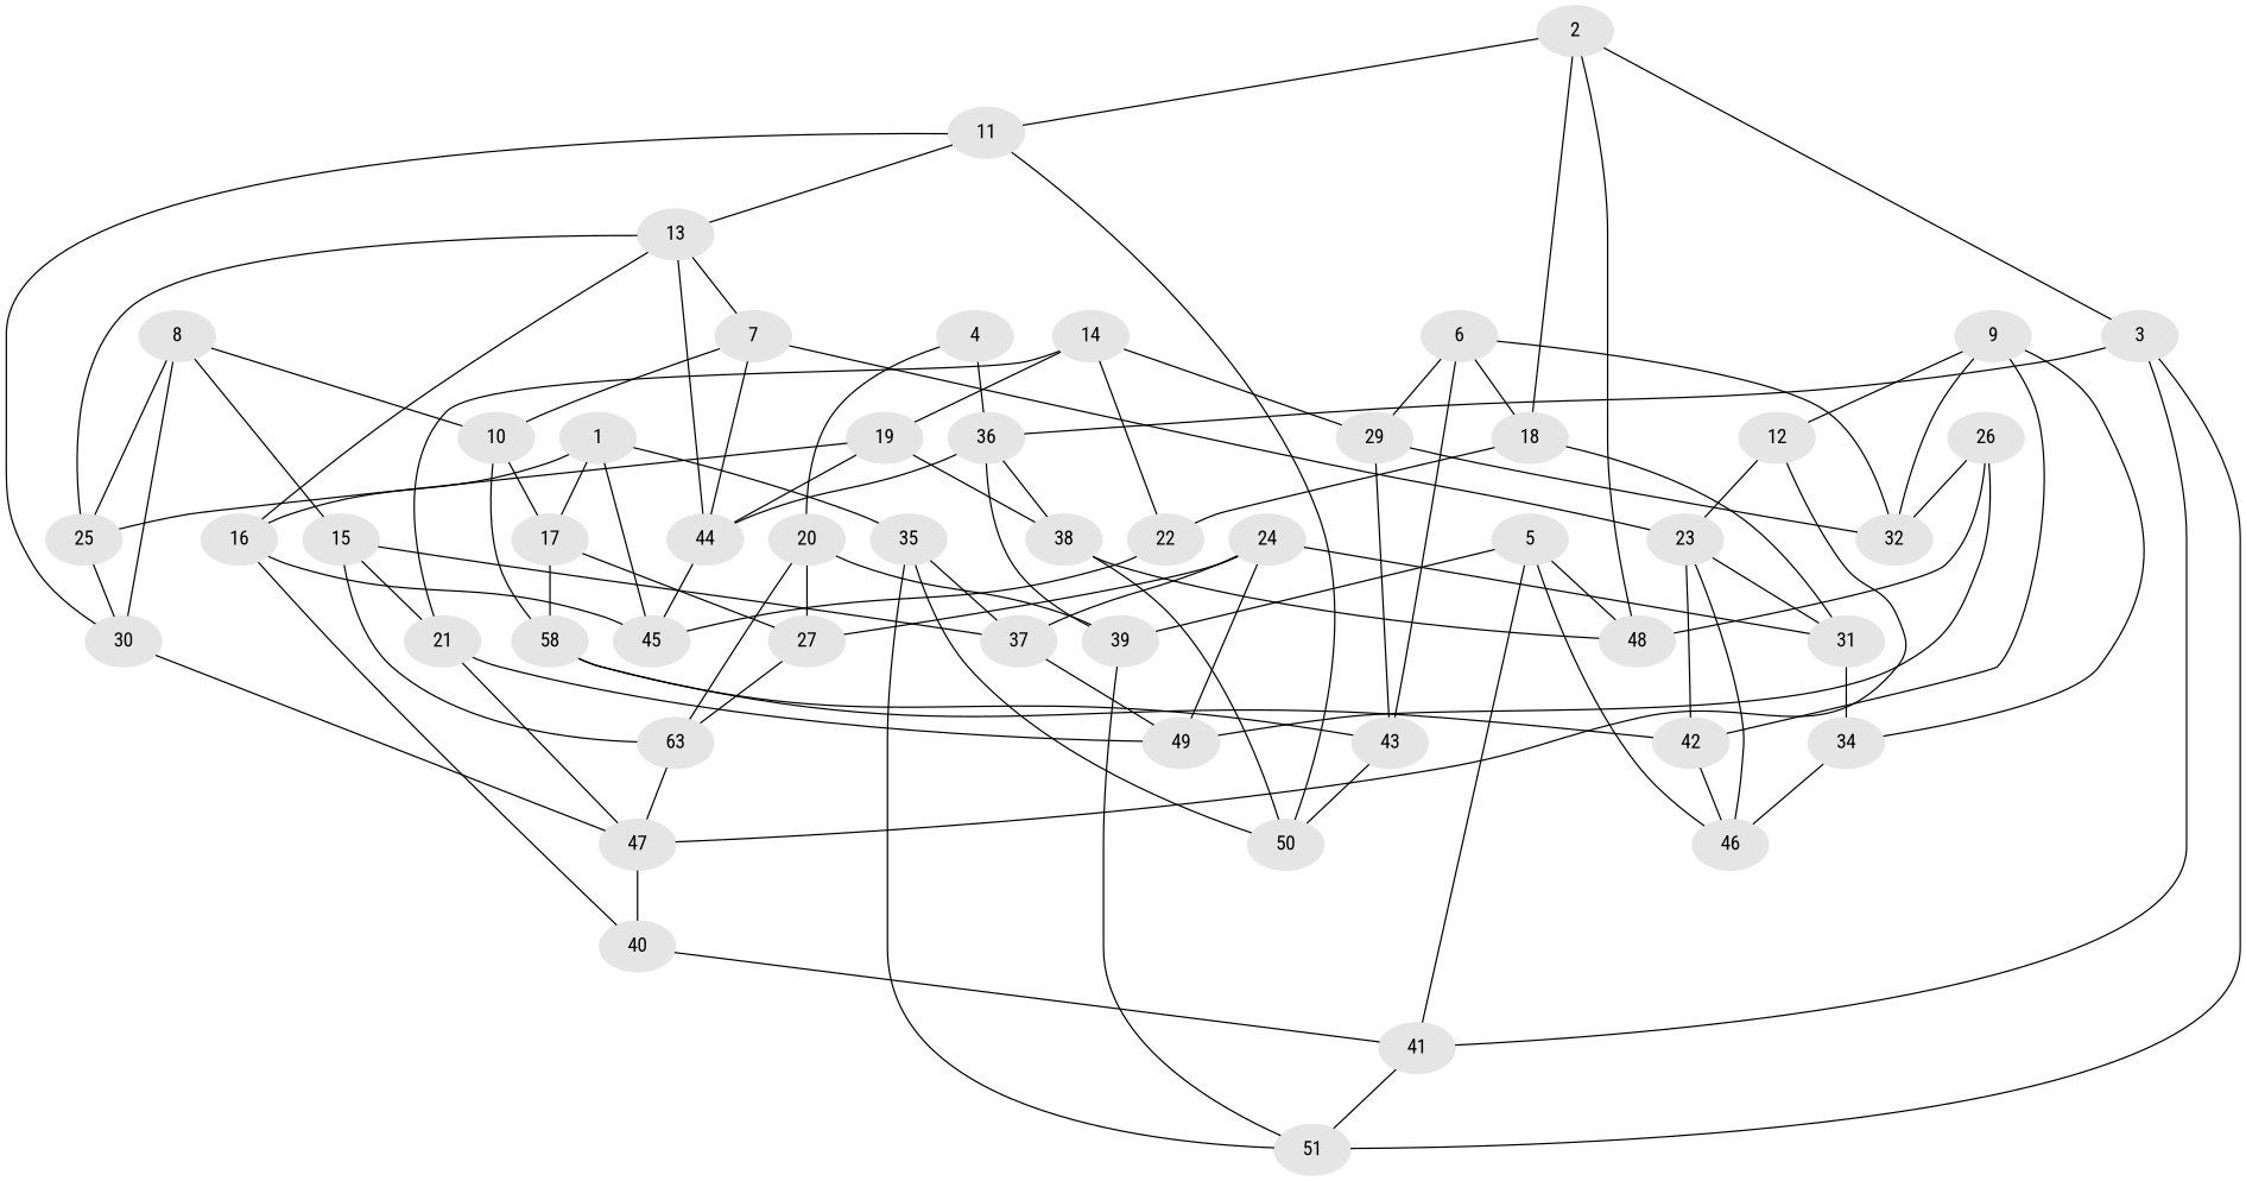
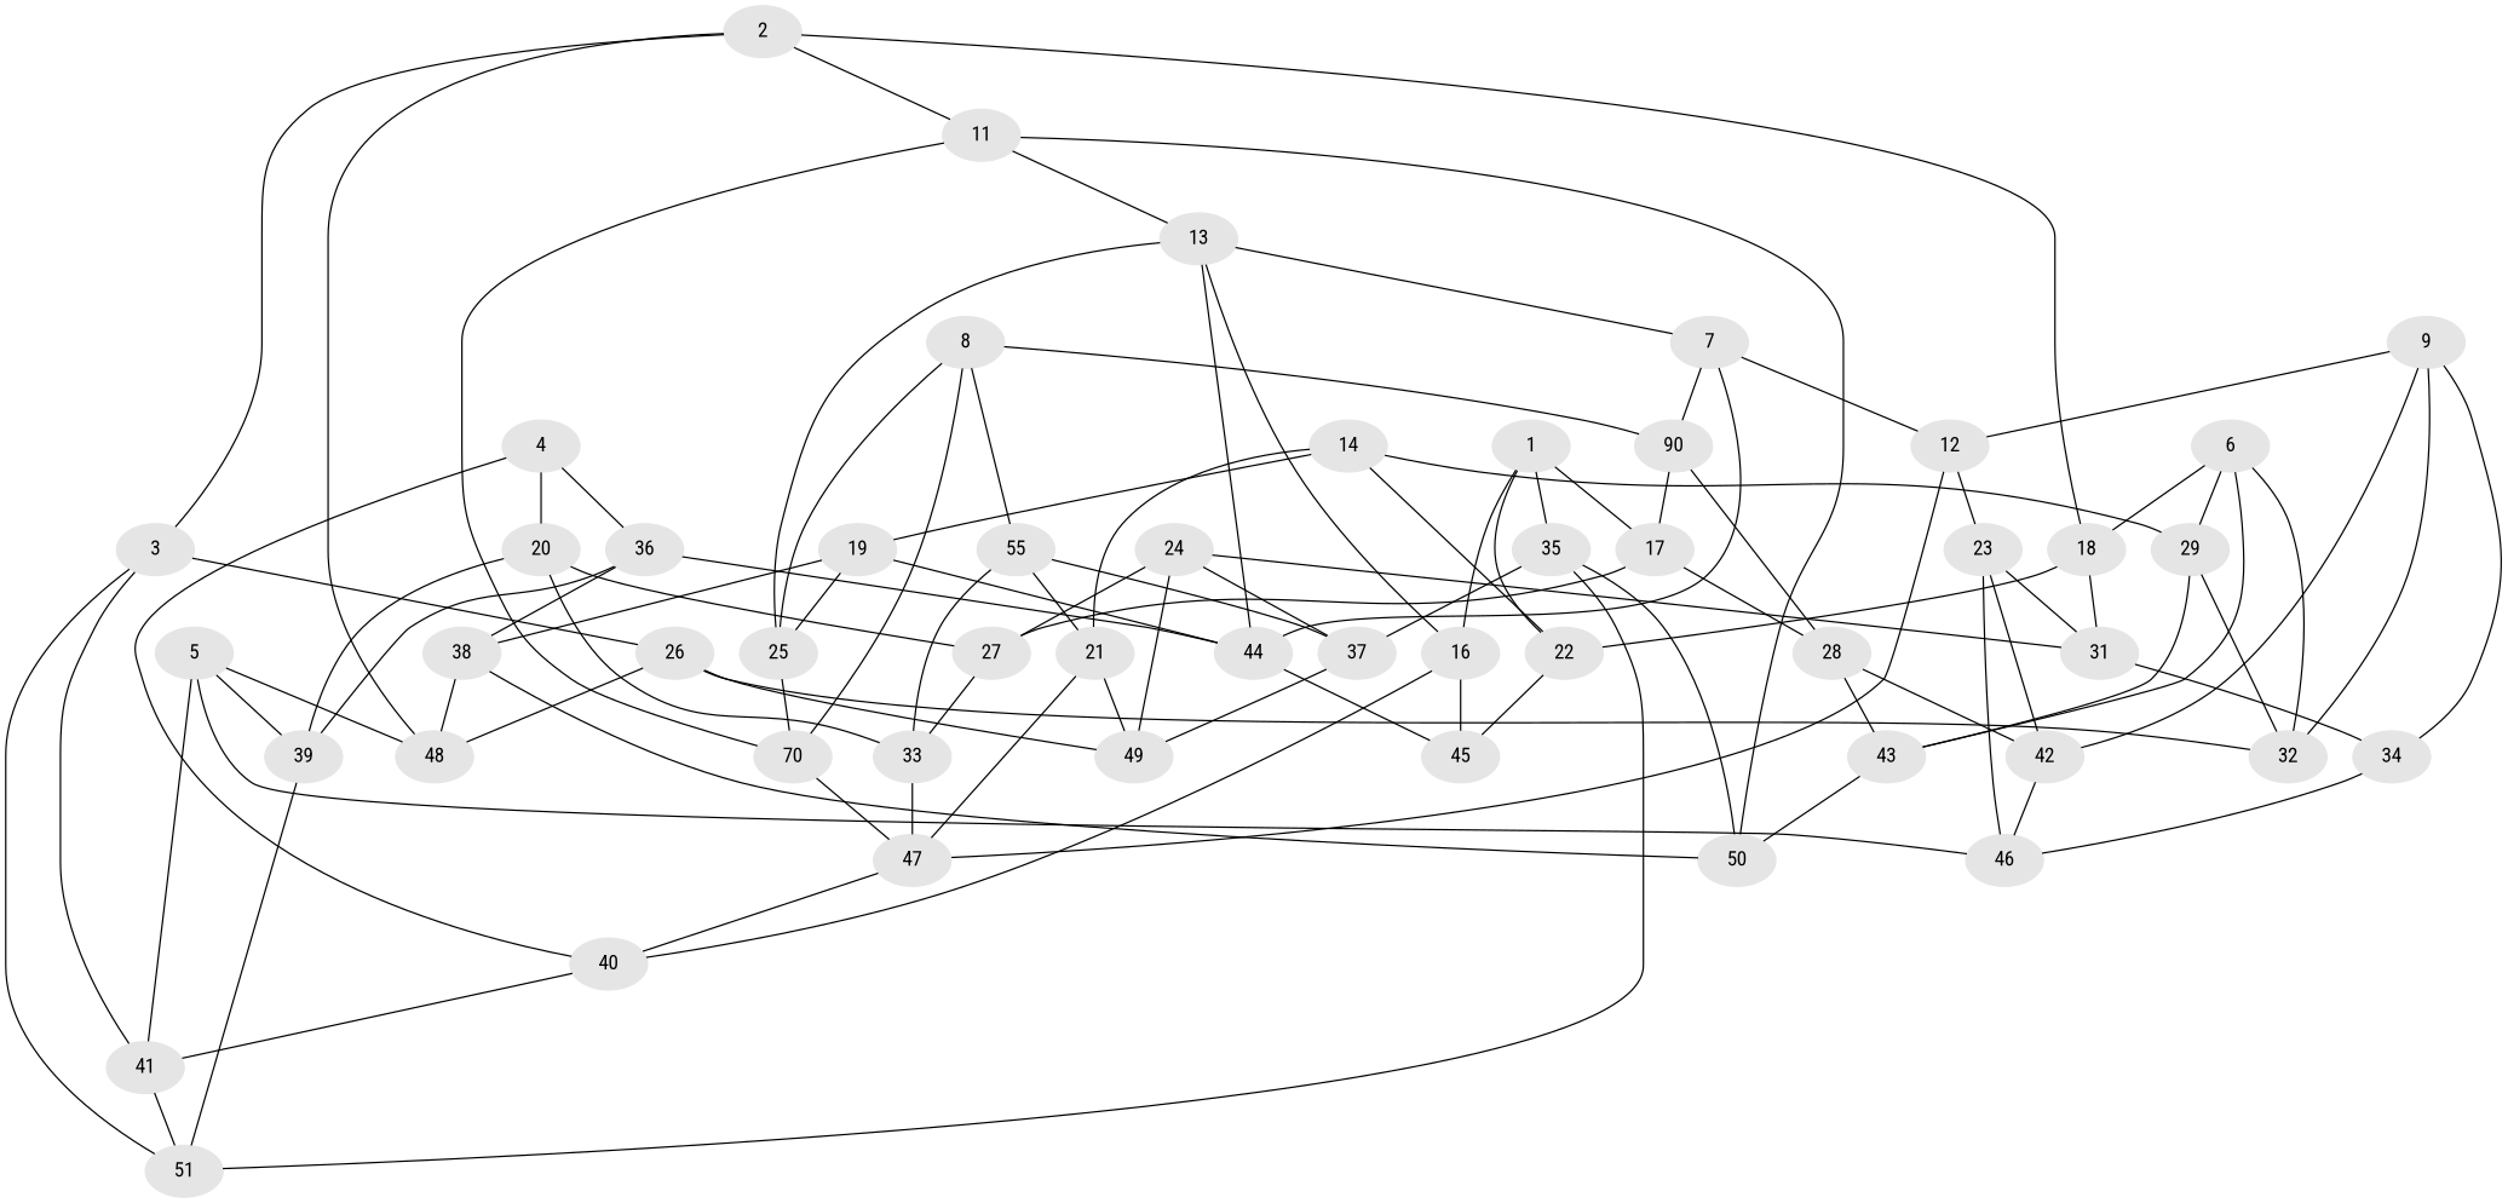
  graph {
    fontname="Roboto Condensed"
    node [color=gray90 fontname="Roboto Condensed" style=filled]
    edge [fontname="Roboto Condensed"]
    1
    16
    17
    22
    35
    40
    45
-   28 [label=58]
+   28
    27
    51
    50
    37
    2
    3
    11
    18
    48
    26
    41
-   30
+   30 [label=70]
    13
    31
    32
    49
    4
    20
    36
    7
-   10
+   10 [label=90]
    12
    44
    39
-   33 [label=63]
+   33
    38
    5
    46
    6
    29
    43
    23
    47
    8
-   15
+   15 [label=55]
    25
    21
    9
    34
    42
    14
    19
    24
    1 -- 16
    1 -- 17
-   1 -- 45
+   1 -- 22
    1 -- 35
    16 -- 40
    16 -- 45
    17 -- 28
    17 -- 27
    22 -- 45
    35 -- 51
    35 -- 50
    35 -- 37
    40 -- 41
    28 -- 43
    28 -- 42
    27 -- 33
    37 -- 49
    2 -- 3
    2 -- 11
    2 -- 18
    2 -- 48
    3 -- 51
-   3 -- 36
+   3 -- 26
    3 -- 41
    11 -- 50
    11 -- 30
    11 -- 13
    18 -- 22
    18 -- 31
    26 -- 48
    26 -- 32
    26 -- 49
    41 -- 51
    30 -- 47
    13 -- 16
    13 -- 7
    13 -- 44
    13 -- 25
    31 -- 34
+   4 -- 40
    4 -- 20
    4 -- 36
    20 -- 27
    20 -- 39
    20 -- 33
    36 -- 44
    36 -- 39
    36 -- 38
    7 -- 10
-   7 -- 23
+   7 -- 12
    7 -- 44
    10 -- 17
    10 -- 28
    12 -- 23
    12 -- 47
    44 -- 45
    39 -- 51
    33 -- 47
    38 -- 50
    38 -- 48
    5 -- 48
    5 -- 41
    5 -- 39
    5 -- 46
    6 -- 18
    6 -- 32
    6 -- 29
    6 -- 43
    29 -- 32
    29 -- 43
    43 -- 50
    23 -- 31
    23 -- 46
    23 -- 42
    47 -- 40
    8 -- 30
    8 -- 10
    8 -- 15
    8 -- 25
    15 -- 37
    15 -- 33
    15 -- 21
    25 -- 30
    21 -- 49
    21 -- 47
    9 -- 32
    9 -- 12
    9 -- 34
    9 -- 42
    34 -- 46
    42 -- 46
    14 -- 22
    14 -- 29
    14 -- 21
    14 -- 19
    19 -- 44
    19 -- 38
    19 -- 25
    24 -- 27
    24 -- 37
    24 -- 31
    24 -- 49
  }
